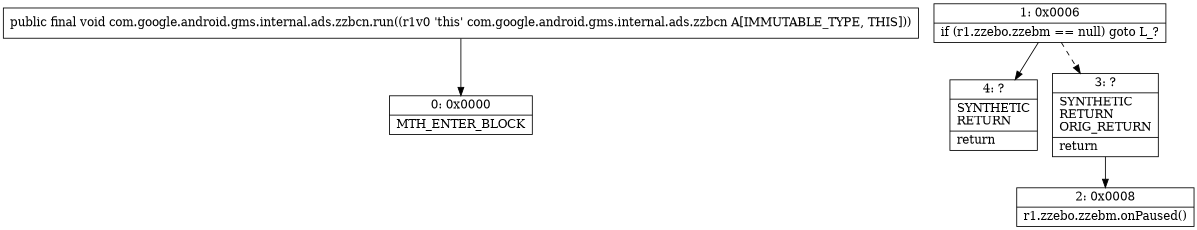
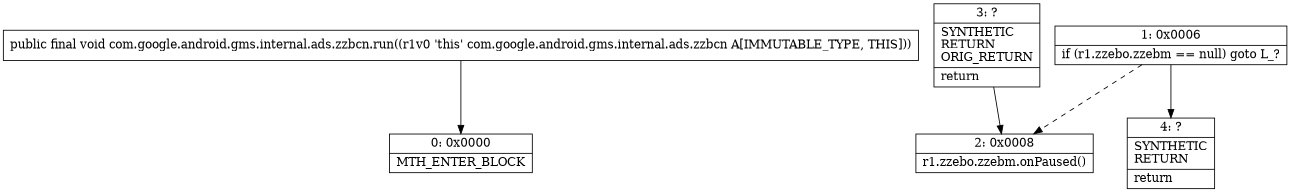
  digraph {
    node [shape=record]
    n1 [label="{0\:\ 0x0000|MTH_ENTER_BLOCK\l}"]
    n2 [label="{1\:\ 0x0006|if (r1.zzebo.zzebm == null) goto L_?\l}"]
    n3 [label="{2\:\ 0x0008|r1.zzebo.zzebm.onPaused()\l}"]
    n4 [label="{4\:\ ?|SYNTHETIC\lRETURN\l|return\l}"]
    n5 [label="{3\:\ ?|SYNTHETIC\lRETURN\lORIG_RETURN\l|return\l}"]
    n6 [label="{public final void com.google.android.gms.internal.ads.zzbcn.run((r1v0 'this' com.google.android.gms.internal.ads.zzbcn A[IMMUTABLE_TYPE, THIS])) }"]
-   n2 -> n5 [style=dashed]
+   n2 -> n3 [style=dashed]
    n2 -> n4
    n5 -> n3
    n6 -> n1
  }
